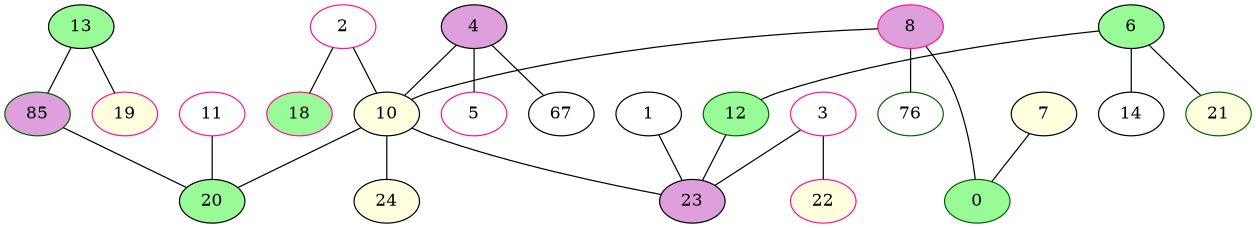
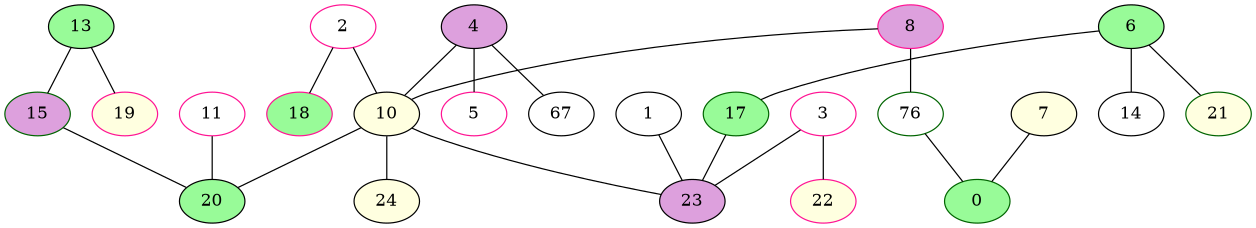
  graph {
    node [color=black fillcolor=white style=filled]
    edge [weight=1.0]
    23 [fillcolor=plum]
    1
    2 [color=deeppink]
    10 [fillcolor=lightyellow]
    18 [color=deeppink fillcolor=palegreen]
    24 [fillcolor=lightyellow]
    20 [fillcolor=palegreen]
    3 [color=deeppink]
    22 [color=deeppink fillcolor=lightyellow]
    4 [fillcolor=plum]
    5 [color=deeppink]
    n12 [label=67]
    6 [fillcolor=palegreen]
-   12 [color=darkgreen fillcolor=palegreen]
+   12 [color=darkgreen fillcolor=palegreen label=17]
    14
    21 [color=darkgreen fillcolor=lightyellow]
    7 [fillcolor=lightyellow]
    n18 [color=darkgreen fillcolor=palegreen label=0]
    8 [color=deeppink fillcolor=plum]
    n20 [color=darkgreen label=76]
-   15 [color=darkgreen fillcolor=plum label=85]
+   15 [color=darkgreen fillcolor=plum]
    11 [color=deeppink]
    13 [fillcolor=palegreen]
    19 [color=deeppink fillcolor=lightyellow]
    1 -- 23
    2 -- 10
    2 -- 18
    10 -- 23
    10 -- 24
    10 -- 20
    3 -- 23
    3 -- 22
    4 -- 10
    4 -- 5
    4 -- n12
    6 -- 12
    6 -- 14
    6 -- 21
    12 -- 23
    7 -- n18
    8 -- 10
-   8 -- n18
+   n20 -- n18
    8 -- n20
    15 -- 20
    11 -- 20
    13 -- 15
    13 -- 19
  }
